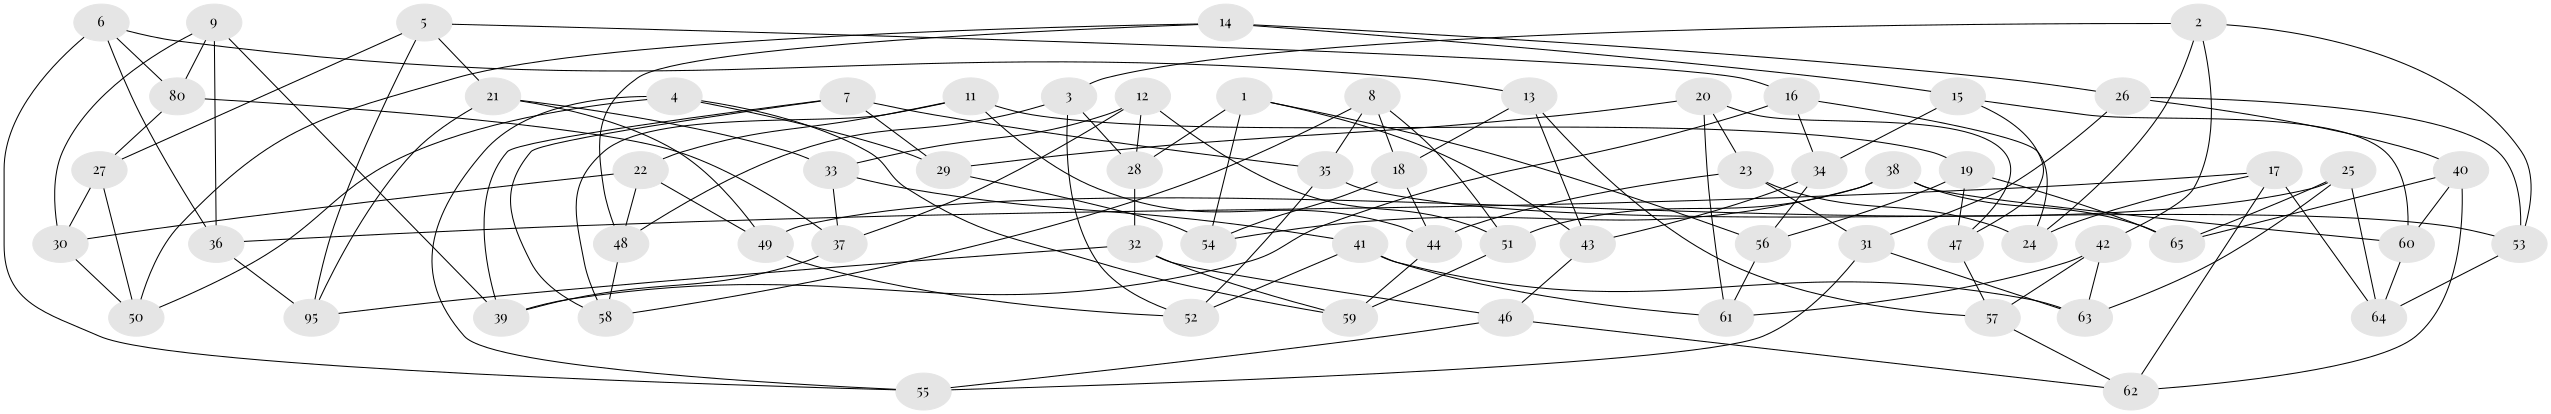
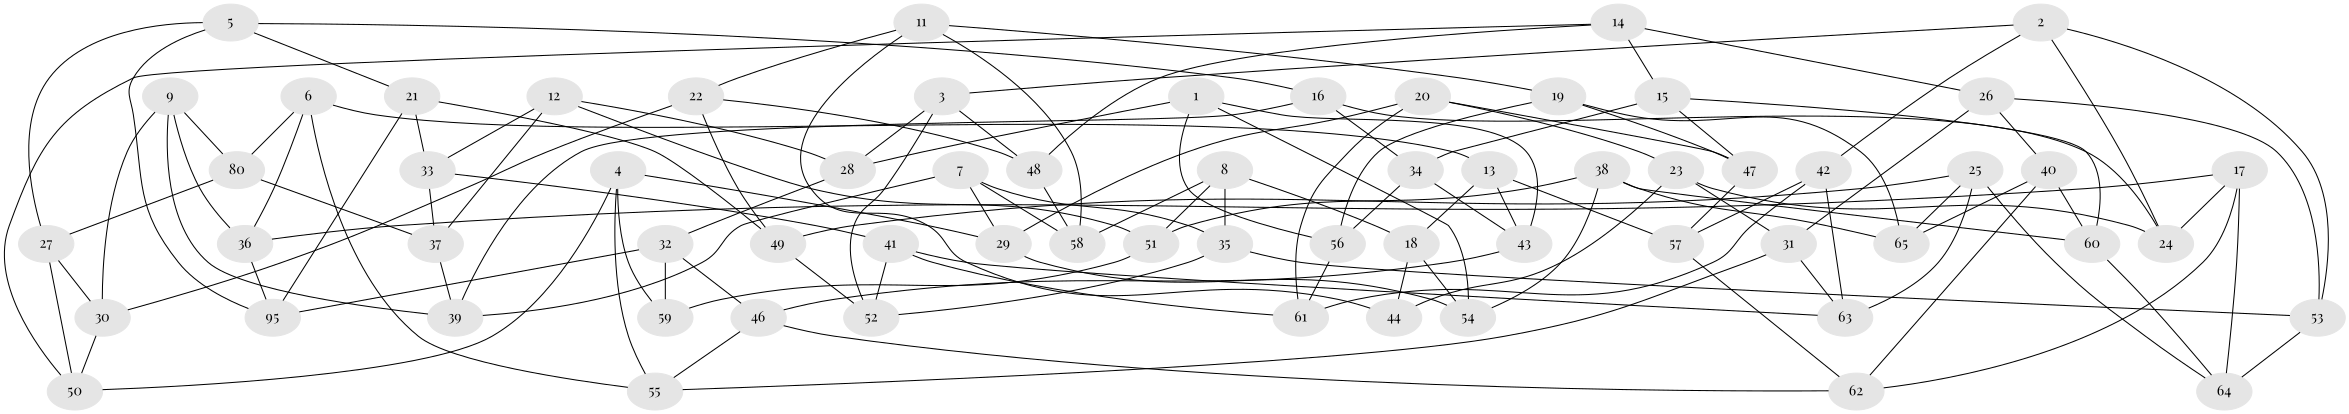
  graph {
    fontname="Playfair Display"
    node [color=gray90 fontname="Playfair Display" style=filled]
    edge [fontname="Playfair Display"]
    1
    28
    43
    54
    56
    32
    46
    61
    2
    3
    24
    42
    53
    48
    52
    57
    63
    64
    58
    4
    29
    50
    55
    59
    5
    16
    21
    27
    n29 [label=95]
    39
    34
    33
    49
    30
    6
    n36 [label=80]
    13
    36
    37
    18
    7
    35
    8
    51
    44
    9
    11
    19
    22
    47
    65
    12
    41
    62
    14
    15
    26
    60
    31
    40
    17
    20
    23
    25
    38
    1 -- 28
    1 -- 43
    1 -- 54
    1 -- 56
    28 -- 32
    43 -- 46
    56 -- 61
    32 -- 46
    32 -- 59
    32 -- n29
    46 -- 55
    46 -- 62
    2 -- 3
    2 -- 24
    2 -- 42
    2 -- 53
    3 -- 28
    3 -- 48
    3 -- 52
    42 -- 61
    42 -- 57
    42 -- 63
    53 -- 64
    48 -- 58
    57 -- 62
    4 -- 29
    4 -- 50
    4 -- 55
    4 -- 59
    29 -- 54
    5 -- 16
    5 -- 21
    5 -- 27
    5 -- n29
    16 -- 24
    16 -- 39
    16 -- 34
    21 -- n29
    21 -- 33
    21 -- 49
    27 -- 50
    27 -- 30
    34 -- 43
    34 -- 56
    33 -- 37
    33 -- 41
    49 -- 52
    30 -- 50
    6 -- 55
    6 -- n36
    6 -- 13
    6 -- 36
    n36 -- 27
    n36 -- 37
    13 -- 43
    13 -- 57
    13 -- 18
    36 -- n29
    37 -- 39
    18 -- 54
    18 -- 44
    7 -- 58
    7 -- 29
    7 -- 39
    7 -- 35
    35 -- 53
    35 -- 52
    8 -- 58
    8 -- 18
    8 -- 35
    8 -- 51
    51 -- 59
-   44 -- 59
    9 -- 39
    9 -- 30
    9 -- n36
    9 -- 36
    11 -- 58
    11 -- 44
    11 -- 19
    11 -- 22
    19 -- 56
    19 -- 47
    19 -- 65
    22 -- 48
    22 -- 49
    22 -- 30
    47 -- 57
    12 -- 28
    12 -- 33
    12 -- 37
    12 -- 51
    41 -- 61
    41 -- 52
    41 -- 63
    14 -- 48
    14 -- 50
    14 -- 15
    14 -- 26
    15 -- 34
    15 -- 47
    15 -- 60
    26 -- 53
    26 -- 31
    26 -- 40
    60 -- 64
    31 -- 63
    31 -- 55
    40 -- 65
    40 -- 62
    40 -- 60
    17 -- 24
    17 -- 64
    17 -- 36
    17 -- 62
    20 -- 61
    20 -- 29
    20 -- 47
    20 -- 23
    23 -- 24
    23 -- 44
    23 -- 31
    25 -- 63
    25 -- 64
    25 -- 49
    25 -- 65
    38 -- 54
    38 -- 51
    38 -- 65
    38 -- 60
  }
